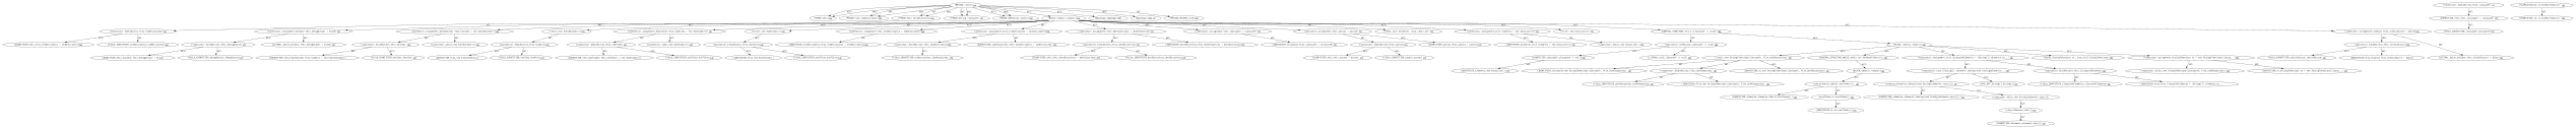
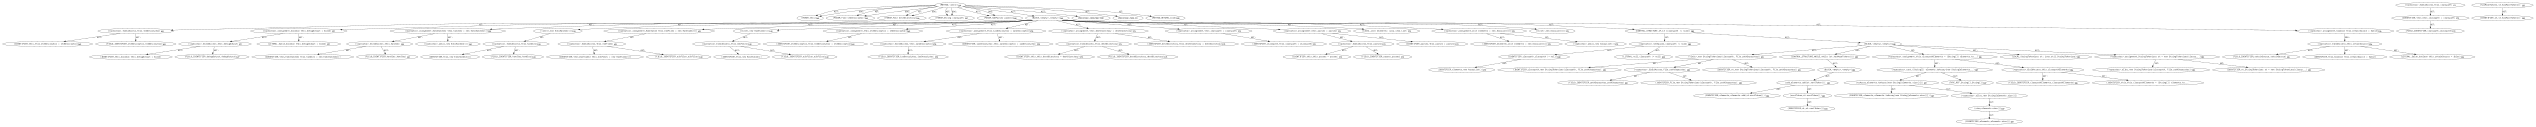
  digraph {
    fontname="IBM Plex Mono"
    node [fontname="IBM Plex Mono"]
    edge [fontname="IBM Plex Mono"]
    n1 [label=<(METHOD,&lt;init&gt;)<SUB>164</SUB>>]
    n2 [label=<(PARAM,this)<SUB>164</SUB>>]
    n3 [label=<(PARAM,File stdDescriptor)<SUB>164</SUB>>]
    n4 [label=<(PARAM,File destDirectory)<SUB>166</SUB>>]
    n5 [label=<(PARAM,String classpath)<SUB>167</SUB>>]
    n6 [label=<(PARAM,SAXParser parser)<SUB>168</SUB>>]
    n7 [label=<(BLOCK,&lt;empty&gt;,&lt;empty&gt;)<SUB>164</SUB>>]
    n8 [label=<(MODIFIER,CONSTRUCTOR)>]
    n9 [label=<(MODIFIER,PUBLIC)>]
    n10 [label=<(METHOD_RETURN,void)<SUB>189</SUB>>]
    n11 [label=<(&lt;operator&gt;.fieldAccess,this.stdDescriptor)<SUB>169</SUB>>]
    n12 [label=<(&lt;operator&gt;.assignment,boolean this.retainSource = false)<SUB>126</SUB>>]
    n13 [label=<(&lt;operator&gt;.assignment,boolean this.debugOutput = false)<SUB>127</SUB>>]
    n14 [label=<(&lt;operator&gt;.assignment,EjbcHandler this.handler = new EjbcHandler())<SUB>134</SUB>>]
    n15 [label=<(&lt;init&gt;,new EjbcHandler())<SUB>134</SUB>>]
    n16 [label=<(&lt;operator&gt;.assignment,Hashtable this.ejbFiles = new Hashtable())<SUB>143</SUB>>]
    n17 [label=<(&lt;init&gt;,new Hashtable())<SUB>143</SUB>>]
    n18 [label=<(&lt;operator&gt;.assignment,this.stdDescriptor = stdDescriptor)<SUB>169</SUB>>]
    n19 [label=<(&lt;operator&gt;.assignment,this.iasDescriptor = iasDescriptor)<SUB>170</SUB>>]
    n20 [label=<(&lt;operator&gt;.assignment,this.destDirectory = destDirectory)<SUB>171</SUB>>]
    n21 [label=<(&lt;operator&gt;.assignment,this.classpath = classpath)<SUB>172</SUB>>]
    n22 [label=<(&lt;operator&gt;.assignment,this.parser = parser)<SUB>173</SUB>>]
    n23 [label=<(LOCAL,List elements: java.util.List)<SUB>179</SUB>>]
    n24 [label=<(&lt;operator&gt;.assignment,List elements = new ArrayList())<SUB>179</SUB>>]
    n25 [label=<(&lt;init&gt;,new ArrayList())<SUB>179</SUB>>]
    n26 [label=<(CONTROL_STRUCTURE,IF,if (classpath != null))<SUB>180</SUB>>]
    n27 [label=<(&lt;operator&gt;.fieldAccess,this.retainSource)<SUB>126</SUB>>]
    n28 [label=<(LITERAL,false,boolean this.retainSource = false)<SUB>126</SUB>>]
    n29 [label=<(&lt;operator&gt;.fieldAccess,this.debugOutput)<SUB>127</SUB>>]
    n30 [label=<(LITERAL,false,boolean this.debugOutput = false)<SUB>127</SUB>>]
    n31 [label=<(&lt;operator&gt;.fieldAccess,this.handler)<SUB>134</SUB>>]
    n32 [label=<(&lt;operator&gt;.alloc,new EjbcHandler())<SUB>134</SUB>>]
    n33 [label=<(&lt;operator&gt;.fieldAccess,this.handler)<SUB>134</SUB>>]
    n34 [label=<(&lt;operator&gt;.fieldAccess,this.ejbFiles)<SUB>143</SUB>>]
-   n35 [label=<(&lt;operator&gt;.alloc,new Hashtable())<SUB>143</SUB>>]
    n36 [label=<(&lt;operator&gt;.fieldAccess,this.ejbFiles)<SUB>143</SUB>>]
    n37 [label=<(IDENTIFIER,stdDescriptor,this.stdDescriptor = stdDescriptor)<SUB>169</SUB>>]
    n38 [label=<(&lt;operator&gt;.fieldAccess,this.iasDescriptor)<SUB>170</SUB>>]
    n39 [label=<(IDENTIFIER,iasDescriptor,this.iasDescriptor = iasDescriptor)<SUB>170</SUB>>]
    n40 [label=<(&lt;operator&gt;.fieldAccess,this.destDirectory)<SUB>171</SUB>>]
    n41 [label=<(IDENTIFIER,destDirectory,this.destDirectory = destDirectory)<SUB>171</SUB>>]
    n42 [label=<(IDENTIFIER,classpath,this.classpath = classpath)<SUB>172</SUB>>]
    n43 [label=<(&lt;operator&gt;.fieldAccess,this.parser)<SUB>173</SUB>>]
    n44 [label=<(IDENTIFIER,parser,this.parser = parser)<SUB>173</SUB>>]
    n45 [label=<(IDENTIFIER,elements,List elements = new ArrayList())<SUB>179</SUB>>]
    n46 [label=<(&lt;operator&gt;.alloc,new ArrayList())<SUB>179</SUB>>]
    n47 [label=<(&lt;operator&gt;.notEquals,classpath != null)<SUB>180</SUB>>]
    n48 [label=<(BLOCK,&lt;empty&gt;,&lt;empty&gt;)<SUB>180</SUB>>]
    n49 [label=<(IDENTIFIER,this,boolean this.retainSource = false)>]
    n50 [label=<(FIELD_IDENTIFIER,retainSource,retainSource)<SUB>126</SUB>>]
    n51 [label=<(IDENTIFIER,this,boolean this.debugOutput = false)>]
    n52 [label=<(FIELD_IDENTIFIER,debugOutput,debugOutput)<SUB>127</SUB>>]
    n53 [label=<(IDENTIFIER,this,EjbcHandler this.handler = new EjbcHandler())>]
    n54 [label=<(FIELD_IDENTIFIER,handler,handler)<SUB>134</SUB>>]
    n55 [label=<(IDENTIFIER,this,new EjbcHandler())>]
    n56 [label=<(FIELD_IDENTIFIER,handler,handler)<SUB>134</SUB>>]
    n57 [label=<(IDENTIFIER,this,Hashtable this.ejbFiles = new Hashtable())>]
    n58 [label=<(FIELD_IDENTIFIER,ejbFiles,ejbFiles)<SUB>143</SUB>>]
    n59 [label=<(IDENTIFIER,this,new Hashtable())>]
    n60 [label=<(FIELD_IDENTIFIER,ejbFiles,ejbFiles)<SUB>143</SUB>>]
    n61 [label=<(IDENTIFIER,this,this.stdDescriptor = stdDescriptor)<SUB>169</SUB>>]
    n62 [label=<(FIELD_IDENTIFIER,stdDescriptor,stdDescriptor)<SUB>169</SUB>>]
    n63 [label=<(FIELD_IDENTIFIER,iasDescriptor,iasDescriptor)<SUB>170</SUB>>]
    n64 [label=<(IDENTIFIER,this,this.destDirectory = destDirectory)<SUB>171</SUB>>]
    n65 [label=<(FIELD_IDENTIFIER,destDirectory,destDirectory)<SUB>171</SUB>>]
    n66 [label=<(&lt;operator&gt;.fieldAccess,this.classpath)<SUB>172</SUB>>]
    n67 [label=<(IDENTIFIER,this,this.classpath = classpath)<SUB>172</SUB>>]
    n68 [label=<(FIELD_IDENTIFIER,classpath,classpath)<SUB>172</SUB>>]
    n69 [label=<(IDENTIFIER,this,this.parser = parser)<SUB>173</SUB>>]
    n70 [label=<(FIELD_IDENTIFIER,parser,parser)<SUB>173</SUB>>]
    n71 [label=<(IDENTIFIER,elements,new ArrayList())<SUB>179</SUB>>]
    n72 [label=<(IDENTIFIER,classpath,classpath != null)<SUB>180</SUB>>]
    n73 [label=<(LITERAL,null,classpath != null)<SUB>180</SUB>>]
    n74 [label=<(LOCAL,StringTokenizer st: java.util.StringTokenizer)<SUB>181</SUB>>]
    n75 [label=<(&lt;operator&gt;.assignment,StringTokenizer st = new StringTokenizer(classp...)<SUB>181</SUB>>]
    n76 [label=<(&lt;init&gt;,new StringTokenizer(classpath, File.pathSeparator))<SUB>181</SUB>>]
    n77 [label=<(CONTROL_STRUCTURE,WHILE,while (st.hasMoreTokens()))<SUB>183</SUB>>]
    n78 [label=<(&lt;operator&gt;.assignment,this.classpathElements = (String[]) elements.to...)<SUB>186</SUB>>]
    n79 [label=<(IDENTIFIER,st,StringTokenizer st = new StringTokenizer(classp...)<SUB>181</SUB>>]
    n80 [label=<(&lt;operator&gt;.alloc,new StringTokenizer(classpath, File.pathSeparator))<SUB>181</SUB>>]
    n81 [label=<(IDENTIFIER,st,new StringTokenizer(classpath, File.pathSeparator))<SUB>181</SUB>>]
    n82 [label=<(IDENTIFIER,classpath,new StringTokenizer(classpath, File.pathSeparator))<SUB>181</SUB>>]
    n83 [label=<(&lt;operator&gt;.fieldAccess,File.pathSeparator)<SUB>182</SUB>>]
    n84 [label=<(BLOCK,&lt;empty&gt;,&lt;empty&gt;)<SUB>183</SUB>>]
    n85 [label=<(&lt;operator&gt;.fieldAccess,this.classpathElements)<SUB>186</SUB>>]
    n86 [label=<(&lt;operator&gt;.cast,(String[]) elements.toArray(new String[elements...)<SUB>187</SUB>>]
    n87 [label=<(IDENTIFIER,File,new StringTokenizer(classpath, File.pathSeparator))<SUB>182</SUB>>]
    n88 [label=<(FIELD_IDENTIFIER,pathSeparator,pathSeparator)<SUB>182</SUB>>]
    n89 [label=<(hasMoreTokens,st.hasMoreTokens())<SUB>183</SUB>>]
    n90 [label=<(IDENTIFIER,st,st.hasMoreTokens())<SUB>183</SUB>>]
    n91 [label=<(add,elements.add(st.nextToken()))<SUB>184</SUB>>]
    n92 [label=<(IDENTIFIER,elements,elements.add(st.nextToken()))<SUB>184</SUB>>]
    n93 [label=<(nextToken,st.nextToken())<SUB>184</SUB>>]
    n94 [label=<(IDENTIFIER,st,st.nextToken())<SUB>184</SUB>>]
    n95 [label=<(IDENTIFIER,this,this.classpathElements = (String[]) elements.to...)>]
    n96 [label=<(FIELD_IDENTIFIER,classpathElements,classpathElements)<SUB>186</SUB>>]
    n97 [label=<(TYPE_REF,String[],String[])<SUB>187</SUB>>]
    n98 [label=<(toArray,elements.toArray(new String[elements.size()]))<SUB>187</SUB>>]
    n99 [label=<(IDENTIFIER,elements,elements.toArray(new String[elements.size()]))<SUB>187</SUB>>]
    n100 [label=<(&lt;operator&gt;.alloc,new String[elements.size()])>]
    n101 [label=<(size,elements.size())<SUB>187</SUB>>]
    n102 [label=<(IDENTIFIER,elements,elements.size())<SUB>187</SUB>>]
    n1 -> n2 [label="AST: "]
    n1 -> n2 [label="DDG: "]
    n1 -> n3 [label="AST: "]
    n1 -> n3 [label="DDG: "]
    n1 -> n4 [label="AST: "]
    n1 -> n4 [label="DDG: "]
    n1 -> n5 [label="AST: "]
    n1 -> n5 [label="DDG: "]
    n1 -> n6 [label="AST: "]
    n1 -> n6 [label="DDG: "]
    n1 -> n7 [label="AST: "]
    n1 -> n8 [label="AST: "]
    n1 -> n9 [label="AST: "]
    n1 -> n10 [label="AST: "]
    n4 -> n11 [label="AST: "]
    n7 -> n12 [label="AST: "]
    n7 -> n13 [label="AST: "]
    n7 -> n14 [label="AST: "]
    n7 -> n15 [label="AST: "]
    n7 -> n16 [label="AST: "]
    n7 -> n17 [label="AST: "]
    n7 -> n18 [label="AST: "]
    n7 -> n19 [label="AST: "]
    n7 -> n20 [label="AST: "]
    n7 -> n21 [label="AST: "]
    n7 -> n22 [label="AST: "]
    n7 -> n23 [label="AST: "]
    n7 -> n24 [label="AST: "]
    n7 -> n25 [label="AST: "]
    n7 -> n26 [label="AST: "]
    n11 -> n61 [label="AST: "]
    n11 -> n62 [label="AST: "]
    n12 -> n27 [label="DDG: "]
-   n12 -> n28 [label="AST: "]
+   n27 -> n28 [label="AST: "]
    n13 -> n29 [label="AST: "]
    n13 -> n30 [label="AST: "]
    n14 -> n31 [label="AST: "]
    n14 -> n32 [label="AST: "]
    n15 -> n33 [label="AST: "]
    n16 -> n34 [label="AST: "]
-   n16 -> n35 [label="AST: "]
    n17 -> n36 [label="AST: "]
    n18 -> n37 [label="AST: "]
    n19 -> n38 [label="AST: "]
    n19 -> n39 [label="AST: "]
    n20 -> n40 [label="AST: "]
    n20 -> n41 [label="AST: "]
    n21 -> n42 [label="AST: "]
    n22 -> n43 [label="AST: "]
    n22 -> n44 [label="AST: "]
    n24 -> n45 [label="AST: "]
    n24 -> n46 [label="AST: "]
    n26 -> n47 [label="AST: "]
    n26 -> n48 [label="AST: "]
    n27 -> n49 [label="AST: "]
    n27 -> n50 [label="AST: "]
    n29 -> n51 [label="AST: "]
    n29 -> n52 [label="AST: "]
    n31 -> n53 [label="AST: "]
    n31 -> n54 [label="AST: "]
    n33 -> n55 [label="AST: "]
    n33 -> n56 [label="AST: "]
    n34 -> n57 [label="AST: "]
    n34 -> n58 [label="AST: "]
    n36 -> n59 [label="AST: "]
    n36 -> n60 [label="AST: "]
    n38 -> n63 [label="AST: "]
    n40 -> n64 [label="AST: "]
    n40 -> n65 [label="AST: "]
    n43 -> n69 [label="AST: "]
    n43 -> n70 [label="AST: "]
    n47 -> n72 [label="AST: "]
    n47 -> n73 [label="AST: "]
    n48 -> n74 [label="AST: "]
    n48 -> n75 [label="AST: "]
    n48 -> n76 [label="AST: "]
    n48 -> n77 [label="AST: "]
    n48 -> n78 [label="AST: "]
    n66 -> n67 [label="AST: "]
    n67 -> n68 [label="AST: "]
    n72 -> n71 [label="AST: "]
    n75 -> n79 [label="AST: "]
    n75 -> n80 [label="AST: "]
    n76 -> n81 [label="AST: "]
    n76 -> n82 [label="AST: "]
    n76 -> n83 [label="AST: "]
    n77 -> n84 [label="AST: "]
    n78 -> n85 [label="AST: "]
    n78 -> n86 [label="AST: "]
    n83 -> n87 [label="AST: "]
    n83 -> n88 [label="AST: "]
    n84 -> n91 [label="AST: "]
    n85 -> n95 [label="AST: "]
    n85 -> n96 [label="AST: "]
    n86 -> n97 [label="AST: "]
    n86 -> n98 [label="AST: "]
    n89 -> n90 [label="AST: "]
    n91 -> n92 [label="AST: "]
    n91 -> n93 [label="AST: "]
    n93 -> n94 [label="AST: "]
    n98 -> n99 [label="AST: "]
    n98 -> n100 [label="AST: "]
    n100 -> n101 [label="AST: "]
    n101 -> n102 [label="AST: "]
  }
